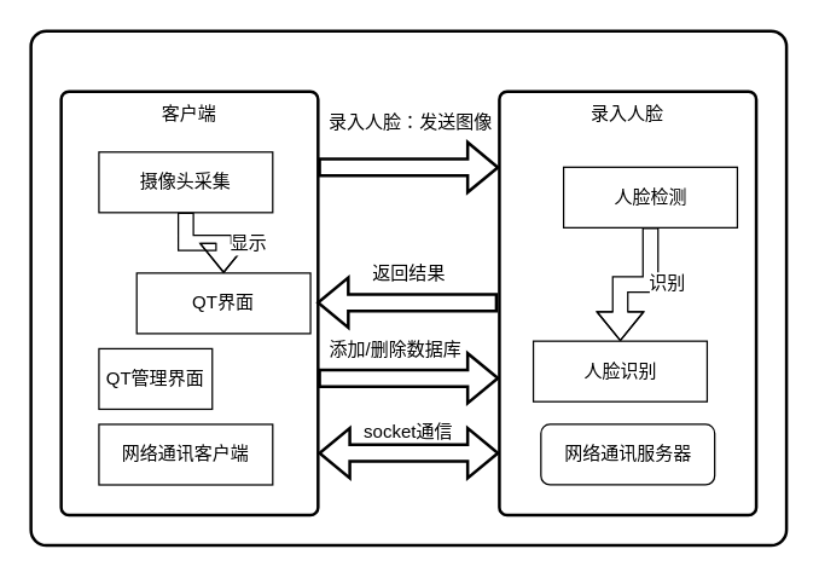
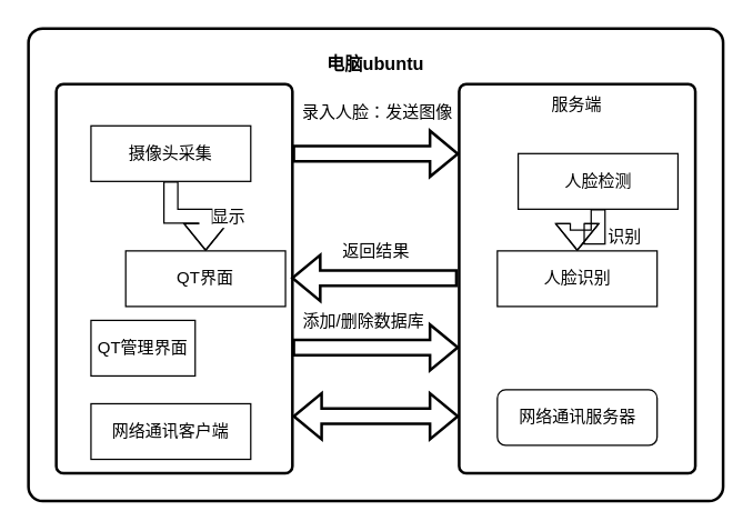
  <mxCell id="0" />
  <mxCell id="1" parent="0" />
  <mxCell id="2" value="" style="rounded=1;whiteSpace=wrap;html=1;arcSize=3;strokeWidth=2;" parent="1" vertex="1"><mxGeometry x="20" y="20" width="500" height="340" as="geometry" /></mxCell>
  <mxCell id="3" value="" style="rounded=1;whiteSpace=wrap;html=1;arcSize=3;strokeWidth=2;" parent="1" vertex="1"><mxGeometry x="40" y="60" width="170" height="280" as="geometry" /></mxCell>
- <mxCell id="5" value="客户端" style="text;html=1;align=center;verticalAlign=middle;whiteSpace=wrap;rounded=0;fontFamily=Helvetica;fontSize=12;fontColor=default;" parent="1" vertex="1"><mxGeometry x="95" y="60" width="60" height="30" as="geometry" /></mxCell>
+ <mxCell id="4" value="&lt;font style=&quot;font-size: 13px;&quot;&gt;&lt;b&gt;电脑ubuntu&lt;/b&gt;&lt;/font&gt;" style="text;html=1;align=center;verticalAlign=middle;whiteSpace=wrap;rounded=0;fontFamily=Helvetica;fontSize=12;fontColor=default;" parent="1" vertex="1"><mxGeometry x="210" y="30" width="120" height="30" as="geometry" /></mxCell>
  <mxCell id="6" value="" style="edgeStyle=orthogonalEdgeStyle;rounded=0;orthogonalLoop=1;jettySize=auto;html=1;fontFamily=Helvetica;fontSize=12;fontColor=default;shape=flexArrow;" parent="1" source="8" target="9" edge="1"><mxGeometry relative="1" as="geometry" /></mxCell>
  <mxCell id="7" value="显示" style="edgeLabel;html=1;align=center;verticalAlign=middle;resizable=0;points=[];rounded=5;strokeColor=default;fontFamily=Helvetica;fontSize=12;fontColor=default;fillColor=default;" parent="6" vertex="1" connectable="0"><mxGeometry x="-0.08" y="-3" relative="1" as="geometry"><mxPoint x="31" y="-3" as="offset" /></mxGeometry></mxCell>
- <mxCell id="8" value="摄像头采集" style="rounded=0;whiteSpace=wrap;html=1;strokeColor=default;align=center;verticalAlign=middle;fontFamily=Helvetica;fontSize=12;fontColor=default;fillColor=default;" parent="1" vertex="1"><mxGeometry x="65" y="100" width="115" height="40" as="geometry" /></mxCell>
+ <mxCell id="8" value="摄像头采集" style="rounded=0;whiteSpace=wrap;html=1;strokeColor=default;align=center;verticalAlign=middle;fontFamily=Helvetica;fontSize=12;fontColor=default;fillColor=default;" parent="1" vertex="1"><mxGeometry x="65" y="90" width="115" height="40" as="geometry" /></mxCell>
  <mxCell id="9" value="QT界面" style="rounded=0;whiteSpace=wrap;html=1;strokeColor=default;align=center;verticalAlign=middle;fontFamily=Helvetica;fontSize=12;fontColor=default;fillColor=default;" parent="1" vertex="1"><mxGeometry x="90" y="180" width="115" height="40" as="geometry" /></mxCell>
  <mxCell id="10" value="QT管理界面" style="rounded=0;whiteSpace=wrap;html=1;strokeColor=default;align=center;verticalAlign=middle;fontFamily=Helvetica;fontSize=12;fontColor=default;fillColor=default;" parent="1" vertex="1"><mxGeometry x="65" y="230" width="75" height="40" as="geometry" /></mxCell>
- <mxCell id="11" value="网络通讯客户端" style="rounded=0;whiteSpace=wrap;html=1;strokeColor=default;align=center;verticalAlign=middle;fontFamily=Helvetica;fontSize=12;fontColor=default;fillColor=default;" parent="1" vertex="1"><mxGeometry x="65" y="280" width="115" height="40" as="geometry" /></mxCell>
+ <mxCell id="11" value="网络通讯客户端" style="rounded=0;whiteSpace=wrap;html=1;strokeColor=default;align=center;verticalAlign=middle;fontFamily=Helvetica;fontSize=12;fontColor=default;fillColor=default;" parent="1" vertex="1"><mxGeometry x="65" y="290" width="115" height="40" as="geometry" /></mxCell>
  <mxCell id="12" value="" style="rounded=1;whiteSpace=wrap;html=1;arcSize=3;strokeWidth=2;" parent="1" vertex="1"><mxGeometry x="330" y="60" width="170" height="280" as="geometry" /></mxCell>
- <mxCell id="13" value="录入人脸" style="text;html=1;align=center;verticalAlign=middle;whiteSpace=wrap;rounded=0;fontFamily=Helvetica;fontSize=12;fontColor=default;" parent="1" vertex="1"><mxGeometry x="385" y="60" width="60" height="30" as="geometry" /></mxCell>
+ <mxCell id="13" value="服务端" style="text;html=1;align=center;verticalAlign=middle;whiteSpace=wrap;rounded=0;fontFamily=Helvetica;fontSize=12;fontColor=default;" parent="1" vertex="1"><mxGeometry x="385" y="60" width="60" height="30" as="geometry" /></mxCell>
  <mxCell id="14" value="" style="edgeStyle=orthogonalEdgeStyle;rounded=0;orthogonalLoop=1;jettySize=auto;html=1;fontFamily=Helvetica;fontSize=12;fontColor=default;shape=flexArrow;" parent="1" source="16" target="19" edge="1"><mxGeometry relative="1" as="geometry" /></mxCell>
  <mxCell id="15" value="识别" style="edgeLabel;html=1;align=center;verticalAlign=middle;resizable=0;points=[];rounded=5;strokeColor=default;fontFamily=Helvetica;fontSize=12;fontColor=default;fillColor=default;" parent="14" vertex="1" connectable="0"><mxGeometry y="4" relative="1" as="geometry"><mxPoint x="21" y="-5" as="offset" /></mxGeometry></mxCell>
  <mxCell id="16" value="人脸检测" style="rounded=0;whiteSpace=wrap;html=1;strokeColor=default;align=center;verticalAlign=middle;fontFamily=Helvetica;fontSize=12;fontColor=default;fillColor=default;" parent="1" vertex="1"><mxGeometry x="372.5" y="110" width="115" height="40" as="geometry" /></mxCell>
  <mxCell id="17" value="" style="shape=flexArrow;endArrow=classic;html=1;rounded=0;fontFamily=Helvetica;fontSize=12;fontColor=default;entryX=0.62;entryY=0.265;entryDx=0;entryDy=0;entryPerimeter=0;strokeWidth=2;" parent="1" target="2" edge="1"><mxGeometry width="50" height="50" relative="1" as="geometry"><mxPoint x="210" y="110" as="sourcePoint" /><mxPoint x="270" y="100" as="targetPoint" /></mxGeometry></mxCell>
  <mxCell id="18" value="录入人脸：发送图像" style="edgeLabel;html=1;align=center;verticalAlign=middle;resizable=0;points=[];rounded=5;strokeColor=default;fontFamily=Helvetica;fontSize=12;fontColor=default;fillColor=default;" parent="17" vertex="1" connectable="0"><mxGeometry x="-0.15" y="1" relative="1" as="geometry"><mxPoint x="9" y="-29" as="offset" /></mxGeometry></mxCell>
- <mxCell id="19" value="人脸识别" style="rounded=0;whiteSpace=wrap;html=1;strokeColor=default;align=center;verticalAlign=middle;fontFamily=Helvetica;fontSize=12;fontColor=default;fillColor=default;" parent="1" vertex="1"><mxGeometry x="352.5" y="225" width="115" height="40" as="geometry" /></mxCell>
+ <mxCell id="19" value="人脸识别" style="rounded=0;whiteSpace=wrap;html=1;strokeColor=default;align=center;verticalAlign=middle;fontFamily=Helvetica;fontSize=12;fontColor=default;fillColor=default;" parent="1" vertex="1"><mxGeometry x="357.5" y="180" width="115" height="40" as="geometry" /></mxCell>
  <mxCell id="20" value="" style="shape=flexArrow;endArrow=block;html=1;rounded=0;fontFamily=Helvetica;fontSize=12;fontColor=default;entryX=0.62;entryY=0.265;entryDx=0;entryDy=0;entryPerimeter=0;endFill=0;strokeWidth=2;" parent="1" edge="1"><mxGeometry width="50" height="50" relative="1" as="geometry"><mxPoint x="329" y="199.5" as="sourcePoint" /><mxPoint x="209" y="199.5" as="targetPoint" /></mxGeometry></mxCell>
  <mxCell id="21" value="返回结果" style="edgeLabel;html=1;align=center;verticalAlign=middle;resizable=0;points=[];rounded=5;strokeColor=default;fontFamily=Helvetica;fontSize=12;fontColor=default;fillColor=default;" parent="20" vertex="1" connectable="0"><mxGeometry x="-0.15" y="1" relative="1" as="geometry"><mxPoint x="-9" y="-20" as="offset" /></mxGeometry></mxCell>
  <mxCell id="22" value="" style="shape=flexArrow;endArrow=classic;html=1;rounded=0;fontFamily=Helvetica;fontSize=12;fontColor=default;entryX=0.62;entryY=0.265;entryDx=0;entryDy=0;entryPerimeter=0;strokeWidth=2;" parent="1" edge="1"><mxGeometry width="50" height="50" relative="1" as="geometry"><mxPoint x="210" y="249.5" as="sourcePoint" /><mxPoint x="330" y="249.5" as="targetPoint" /></mxGeometry></mxCell>
  <mxCell id="23" value="添加/删除数据库" style="edgeLabel;html=1;align=center;verticalAlign=middle;resizable=0;points=[];rounded=5;strokeColor=default;fontFamily=Helvetica;fontSize=12;fontColor=default;fillColor=default;" parent="22" vertex="1" connectable="0"><mxGeometry x="-0.15" y="1" relative="1" as="geometry"><mxPoint x="-1" y="-18" as="offset" /></mxGeometry></mxCell>
  <mxCell id="24" value="网络通讯服务器" style="whiteSpace=wrap;html=1;strokeColor=default;align=center;verticalAlign=middle;fontFamily=Helvetica;fontSize=12;fontColor=default;fillColor=default;rounded=1;" parent="1" vertex="1"><mxGeometry x="357.5" y="280" width="115" height="40" as="geometry" /></mxCell>
  <mxCell id="25" value="" style="shape=flexArrow;endArrow=classic;startArrow=classic;html=1;rounded=0;fontFamily=Helvetica;fontSize=12;fontColor=default;entryX=-0.029;entryY=0.857;entryDx=0;entryDy=0;entryPerimeter=0;strokeWidth=2;" parent="1" edge="1"><mxGeometry width="100" height="100" relative="1" as="geometry"><mxPoint x="210" y="299" as="sourcePoint" /><mxPoint x="330" y="299" as="targetPoint" /></mxGeometry></mxCell>
- <mxCell id="26" value="socket通信" style="text;html=1;align=center;verticalAlign=middle;whiteSpace=wrap;rounded=0;fontFamily=Helvetica;fontSize=12;fontColor=default;" parent="1" vertex="1"><mxGeometry x="235" y="270" width="70" height="30" as="geometry" /></mxCell>
